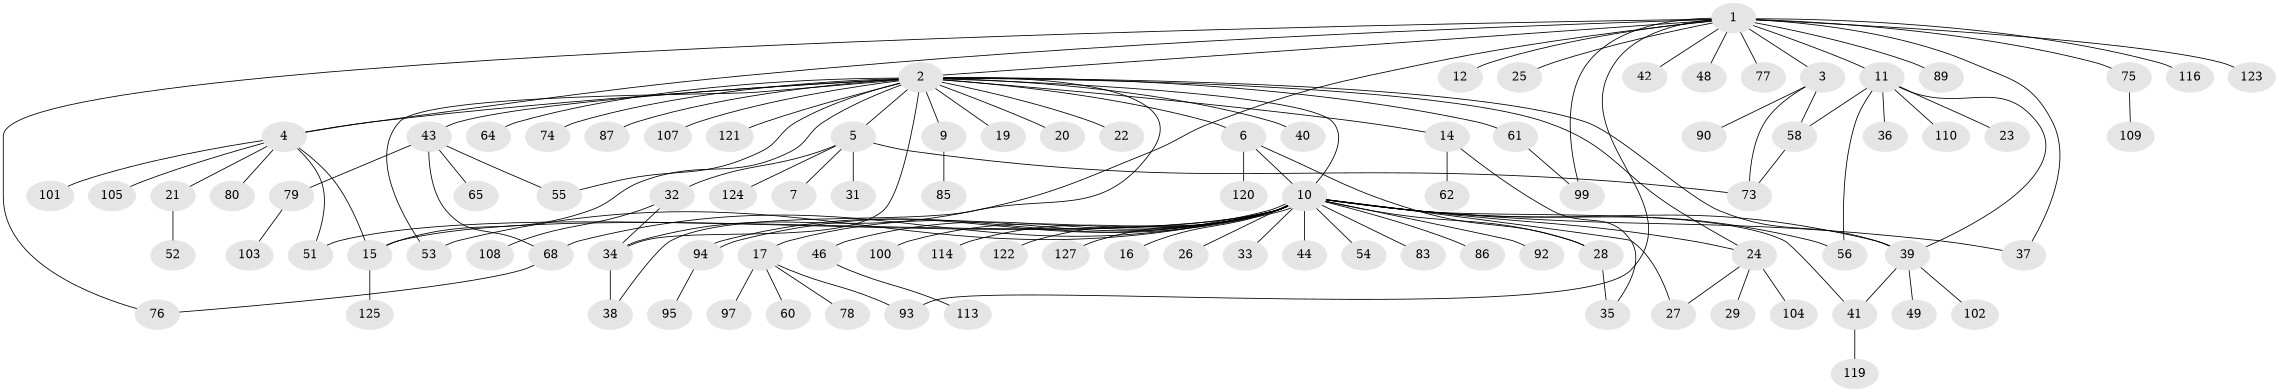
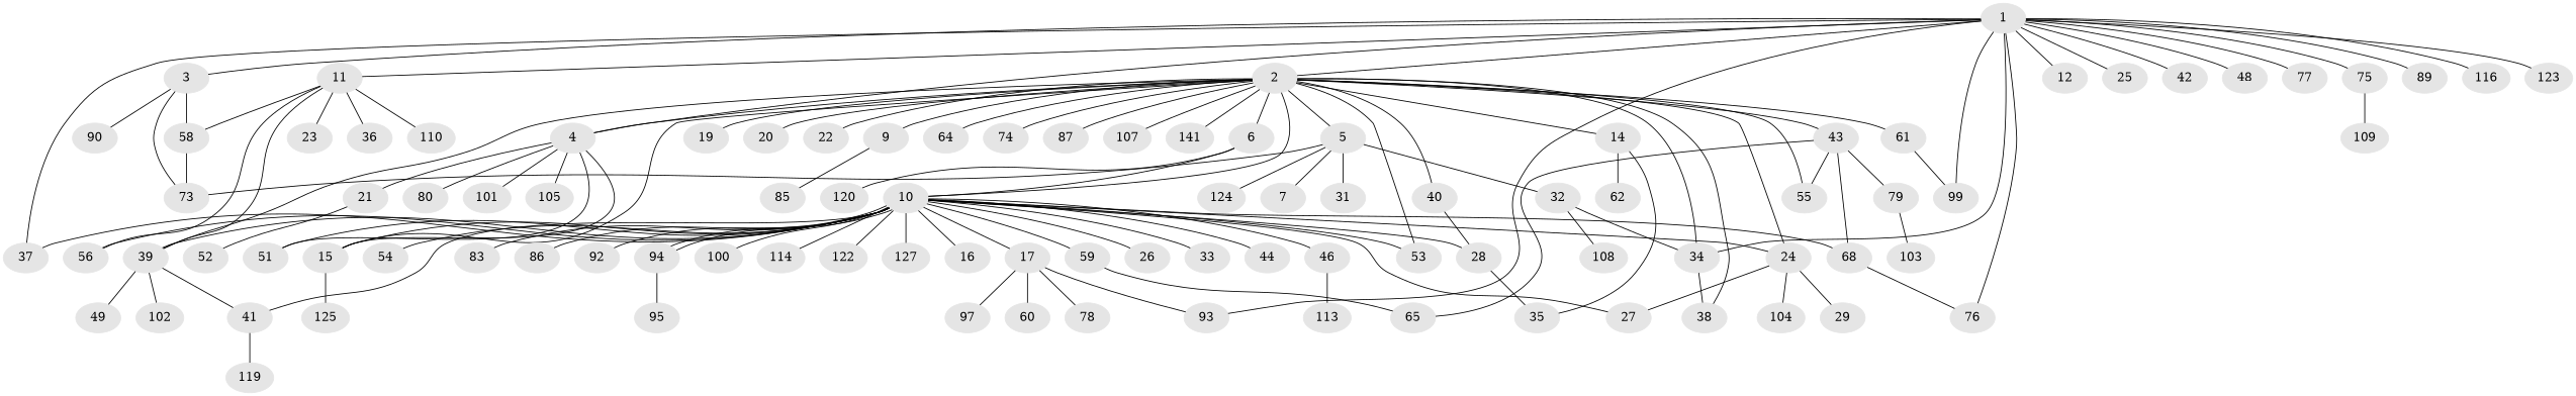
  graph {
    node [color=gray90 style=filled]
    1 [super="+70"]
    2 [super="+57"]
    3 [super="+18"]
    4 [super="+8"]
    11 [super="+66"]
    12
    25 [super="+71"]
    34 [super="+82"]
    37
    42
    48 [super="+81"]
    n12 [label=77]
    75 [super="+106"]
    76
    89
    93
    99
    116
    123
    5 [super="+23"]
    6 [super="+96"]
    9 [super="+77"]
    10 [super="+30"]
    14 [super="+91"]
    15
    19
    20
    22
    24 [super="+67"]
    38
    39 [super="+118"]
    40
    43 [super="+50"]
    53 [super="+63"]
    55
    61
    64
    74 [super="+84"]
    87
    107
-   121
+   121 [label=141]
    58
    73 [super="+111"]
    90
    21
    51
    80
    101
    105
    56
    n51 [label=23]
    36 [super="+98"]
    110
    109 [super="+115"]
    7
    31
    32 [super="+45"]
    124
    28
    120 [super="+126"]
    85
    16
    17 [super="+128"]
    26
    27 [super="+69"]
    33
    41
    44
    46 [super="+88"]
    54
+   59
    68 [super="+112"]
    83
    86
    92 [super="+117"]
    94
    100
    114
    122
    127
    35
    62
    125
    29
    104
    49
    102
    65
    79
    52
    108
    60
    78
    97
    119
    113
    95
    103
    1 -- 2
    1 -- 3 [weight=2]
    1 -- 4
    1 -- 11 [weight=2]
    1 -- 12
    1 -- 25
    1 -- 34
    1 -- 37
    1 -- 42
    1 -- 48
    1 -- n12
    1 -- 75
    1 -- 76
    1 -- 89
    1 -- 93
    1 -- 99
    1 -- 116
    1 -- 123
    2 -- 4
    2 -- 34
    2 -- 5 [weight=2]
    2 -- 6
    2 -- 9
    2 -- 10
    2 -- 14
    2 -- 15
    2 -- 19
    2 -- 20
    2 -- 22
    2 -- 24
    2 -- 38
    2 -- 39
    2 -- 40
    2 -- 43
    2 -- 53
    2 -- 55
    2 -- 61
    2 -- 64
    2 -- 74
    2 -- 87
    2 -- 107
    2 -- 121
    3 -- 58
    3 -- 73
    3 -- 90
    4 -- 15
    4 -- 21
    4 -- 51
    4 -- 80
    4 -- 101
    4 -- 105
    11 -- 39
    11 -- 58
    11 -- 56
    11 -- n51
    11 -- 36
    11 -- 110
    34 -- 38
    75 -- 109
    5 -- 73
    5 -- 7
    5 -- 31
    5 -- 32
    5 -- 124
    6 -- 10
-   6 -- 28
+   40 -- 28
    6 -- 120
    9 -- 85
    10 -- 37
    10 -- 15
    10 -- 24
    10 -- 39
    10 -- 53
    10 -- 51
    10 -- 56
    10 -- 28
    10 -- 16
    10 -- 17
    10 -- 26
    10 -- 27
    10 -- 33
    10 -- 41
    10 -- 44
    10 -- 46
    10 -- 54
+   10 -- 59
    10 -- 68
    10 -- 83
    10 -- 86
    10 -- 92 [weight=2]
    10 -- 94
    10 -- 94
    10 -- 100
    10 -- 114
    10 -- 122
    10 -- 127
    14 -- 35
    14 -- 62
    15 -- 125
    24 -- 27
    24 -- 29
    24 -- 104
    39 -- 41
    39 -- 49
    39 -- 102
    43 -- 55
    43 -- 68
    43 -- 65
    43 -- 79
    61 -- 99
    58 -- 73
    21 -- 52
    32 -- 34
    32 -- 108
    28 -- 35
    17 -- 93
    17 -- 60
    17 -- 78
    17 -- 97
    41 -- 119
    46 -- 113
+   59 -- 65
    68 -- 76
    94 -- 95
    79 -- 103
  }
